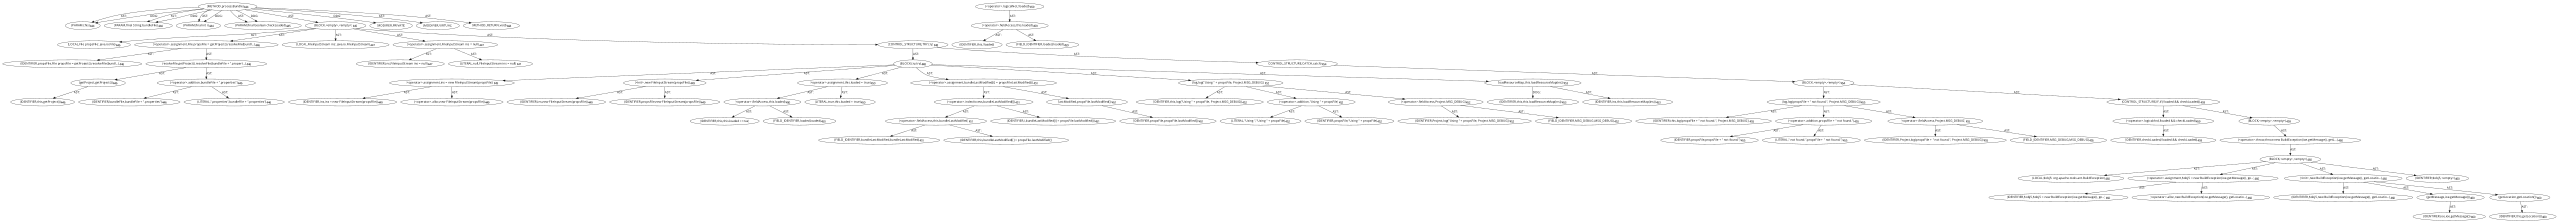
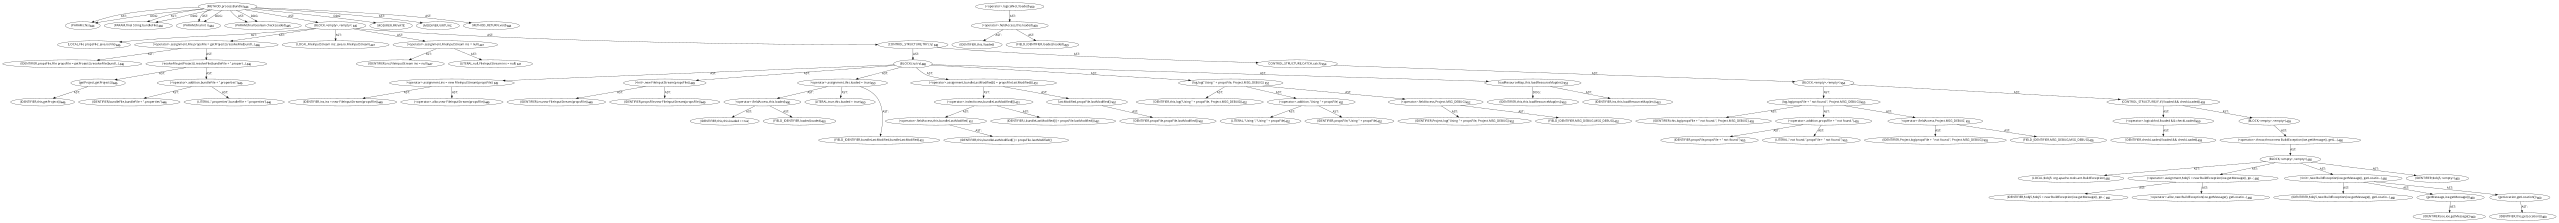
  digraph {
    fontname="Open Sans"
    node [fontname="Open Sans"]
    edge [fontname="Open Sans"]
    n1 [label=<(METHOD,processBundle)<SUB>444</SUB>>]
    n2 [label=<(PARAM,this)<SUB>444</SUB>>]
    n3 [label=<(PARAM,final String bundleFile)<SUB>444</SUB>>]
    n4 [label=<(PARAM,final int i)<SUB>444</SUB>>]
    n5 [label=<(PARAM,final boolean checkLoaded)<SUB>445</SUB>>]
    n6 [label=<(BLOCK,&lt;empty&gt;,&lt;empty&gt;)<SUB>445</SUB>>]
    n7 [label=<(MODIFIER,PRIVATE)>]
    n8 [label=<(MODIFIER,VIRTUAL)>]
    n9 [label=<(METHOD_RETURN,void)<SUB>444</SUB>>]
    n10 [label=<(LOCAL,File propsFile: java.io.File)<SUB>446</SUB>>]
    n11 [label=<(&lt;operator&gt;.assignment,File propsFile = getProject().resolveFile(bundl...)<SUB>446</SUB>>]
    n12 [label=<(LOCAL,FileInputStream ins: java.io.FileInputStream)<SUB>447</SUB>>]
    n13 [label=<(&lt;operator&gt;.assignment,FileInputStream ins = null)<SUB>447</SUB>>]
    n14 [label=<(CONTROL_STRUCTURE,TRY,try)<SUB>448</SUB>>]
    n15 [label=<(IDENTIFIER,propsFile,File propsFile = getProject().resolveFile(bundl...)<SUB>446</SUB>>]
    n16 [label=<(resolveFile,getProject().resolveFile(bundleFile + &quot;.propert...)<SUB>446</SUB>>]
    n17 [label=<(IDENTIFIER,ins,FileInputStream ins = null)<SUB>447</SUB>>]
    n18 [label=<(LITERAL,null,FileInputStream ins = null)<SUB>447</SUB>>]
    n19 [label=<(BLOCK,try,try)<SUB>448</SUB>>]
    n20 [label=<(CONTROL_STRUCTURE,CATCH,catch)<SUB>454</SUB>>]
    n21 [label=<(getProject,getProject())<SUB>446</SUB>>]
    n22 [label=<(&lt;operator&gt;.addition,bundleFile + &quot;.properties&quot;)<SUB>446</SUB>>]
    n23 [label=<(IDENTIFIER,this,getProject())<SUB>446</SUB>>]
    n24 [label=<(IDENTIFIER,bundleFile,bundleFile + &quot;.properties&quot;)<SUB>446</SUB>>]
    n25 [label=<(LITERAL,&quot;.properties&quot;,bundleFile + &quot;.properties&quot;)<SUB>446</SUB>>]
    n26 [label=<(&lt;operator&gt;.assignment,ins = new FileInputStream(propsFile))<SUB>449</SUB>>]
    n27 [label=<(&lt;init&gt;,new FileInputStream(propsFile))<SUB>449</SUB>>]
    n28 [label=<(&lt;operator&gt;.assignment,this.loaded = true)<SUB>450</SUB>>]
    n29 [label=<(&lt;operator&gt;.assignment,bundleLastModified[i] = propsFile.lastModified())<SUB>451</SUB>>]
    n30 [label=<(log,log(&quot;Using &quot; + propsFile, Project.MSG_DEBUG))<SUB>452</SUB>>]
    n31 [label=<(loadResourceMap,this.loadResourceMap(ins))<SUB>453</SUB>>]
    n32 [label=<(BLOCK,&lt;empty&gt;,&lt;empty&gt;)<SUB>454</SUB>>]
    n33 [label=<(IDENTIFIER,ins,ins = new FileInputStream(propsFile))<SUB>449</SUB>>]
    n34 [label=<(&lt;operator&gt;.alloc,new FileInputStream(propsFile))<SUB>449</SUB>>]
    n35 [label=<(IDENTIFIER,ins,new FileInputStream(propsFile))<SUB>449</SUB>>]
    n36 [label=<(IDENTIFIER,propsFile,new FileInputStream(propsFile))<SUB>449</SUB>>]
    n37 [label=<(&lt;operator&gt;.fieldAccess,this.loaded)<SUB>450</SUB>>]
    n38 [label=<(LITERAL,true,this.loaded = true)<SUB>450</SUB>>]
    n39 [label=<(&lt;operator&gt;.indexAccess,bundleLastModified[i])<SUB>451</SUB>>]
    n40 [label=<(lastModified,propsFile.lastModified())<SUB>451</SUB>>]
    n41 [label=<(IDENTIFIER,this,log(&quot;Using &quot; + propsFile, Project.MSG_DEBUG))<SUB>452</SUB>>]
    n42 [label=<(&lt;operator&gt;.addition,&quot;Using &quot; + propsFile)<SUB>452</SUB>>]
    n43 [label=<(&lt;operator&gt;.fieldAccess,Project.MSG_DEBUG)<SUB>452</SUB>>]
    n44 [label=<(IDENTIFIER,this,this.loadResourceMap(ins))<SUB>453</SUB>>]
    n45 [label=<(IDENTIFIER,ins,this.loadResourceMap(ins))<SUB>453</SUB>>]
    n46 [label=<(IDENTIFIER,this,this.loaded = true)>]
    n47 [label=<(FIELD_IDENTIFIER,loaded,loaded)<SUB>450</SUB>>]
    n48 [label=<(&lt;operator&gt;.fieldAccess,this.bundleLastModified)<SUB>451</SUB>>]
    n49 [label=<(IDENTIFIER,i,bundleLastModified[i] = propsFile.lastModified())<SUB>451</SUB>>]
    n50 [label=<(IDENTIFIER,propsFile,propsFile.lastModified())<SUB>451</SUB>>]
    n51 [label=<(IDENTIFIER,this,bundleLastModified[i] = propsFile.lastModified())>]
    n52 [label=<(FIELD_IDENTIFIER,bundleLastModified,bundleLastModified)<SUB>451</SUB>>]
    n53 [label=<(LITERAL,&quot;Using &quot;,&quot;Using &quot; + propsFile)<SUB>452</SUB>>]
    n54 [label=<(IDENTIFIER,propsFile,&quot;Using &quot; + propsFile)<SUB>452</SUB>>]
    n55 [label=<(IDENTIFIER,Project,log(&quot;Using &quot; + propsFile, Project.MSG_DEBUG))<SUB>452</SUB>>]
    n56 [label=<(FIELD_IDENTIFIER,MSG_DEBUG,MSG_DEBUG)<SUB>452</SUB>>]
    n57 [label=<(log,log(propsFile + &quot; not found.&quot;, Project.MSG_DEBUG))<SUB>455</SUB>>]
    n58 [label=<(CONTROL_STRUCTURE,IF,if (!loaded &amp;&amp; checkLoaded))<SUB>459</SUB>>]
    n59 [label=<(IDENTIFIER,this,log(propsFile + &quot; not found.&quot;, Project.MSG_DEBUG))<SUB>455</SUB>>]
    n60 [label=<(&lt;operator&gt;.addition,propsFile + &quot; not found.&quot;)<SUB>455</SUB>>]
    n61 [label=<(&lt;operator&gt;.fieldAccess,Project.MSG_DEBUG)<SUB>455</SUB>>]
    n62 [label=<(&lt;operator&gt;.logicalAnd,!loaded &amp;&amp; checkLoaded)<SUB>459</SUB>>]
    n63 [label=<(BLOCK,&lt;empty&gt;,&lt;empty&gt;)<SUB>459</SUB>>]
    n64 [label=<(IDENTIFIER,propsFile,propsFile + &quot; not found.&quot;)<SUB>455</SUB>>]
    n65 [label=<(LITERAL,&quot; not found.&quot;,propsFile + &quot; not found.&quot;)<SUB>455</SUB>>]
    n66 [label=<(IDENTIFIER,Project,log(propsFile + &quot; not found.&quot;, Project.MSG_DEBUG))<SUB>455</SUB>>]
    n67 [label=<(FIELD_IDENTIFIER,MSG_DEBUG,MSG_DEBUG)<SUB>455</SUB>>]
    n68 [label=<(IDENTIFIER,checkLoaded,!loaded &amp;&amp; checkLoaded)<SUB>459</SUB>>]
    n69 [label=<(&lt;operator&gt;.throw,throw new BuildException(ioe.getMessage(), getL...)<SUB>460</SUB>>]
    n70 [label=<(&lt;operator&gt;.logicalNot,!loaded)<SUB>459</SUB>>]
    n71 [label=<(&lt;operator&gt;.fieldAccess,this.loaded)<SUB>459</SUB>>]
    n72 [label=<(IDENTIFIER,this,!loaded)>]
    n73 [label=<(FIELD_IDENTIFIER,loaded,loaded)<SUB>459</SUB>>]
    n74 [label=<(BLOCK,&lt;empty&gt;,&lt;empty&gt;)<SUB>460</SUB>>]
    n75 [label=<(LOCAL,$obj5: org.apache.tools.ant.BuildException)<SUB>460</SUB>>]
    n76 [label=<(&lt;operator&gt;.assignment,$obj5 = new BuildException(ioe.getMessage(), ge...)<SUB>460</SUB>>]
    n77 [label=<(&lt;init&gt;,new BuildException(ioe.getMessage(), getLocatio...)<SUB>460</SUB>>]
    n78 [label=<(IDENTIFIER,$obj5,&lt;empty&gt;)<SUB>460</SUB>>]
    n79 [label=<(IDENTIFIER,$obj5,$obj5 = new BuildException(ioe.getMessage(), ge...)<SUB>460</SUB>>]
    n80 [label=<(&lt;operator&gt;.alloc,new BuildException(ioe.getMessage(), getLocatio...)<SUB>460</SUB>>]
    n81 [label=<(IDENTIFIER,$obj5,new BuildException(ioe.getMessage(), getLocatio...)<SUB>460</SUB>>]
    n82 [label=<(getMessage,ioe.getMessage())<SUB>460</SUB>>]
    n83 [label=<(getLocation,getLocation())<SUB>460</SUB>>]
    n84 [label=<(IDENTIFIER,ioe,ioe.getMessage())<SUB>460</SUB>>]
    n85 [label=<(IDENTIFIER,this,getLocation())<SUB>460</SUB>>]
    n1 -> n2 [label="AST: "]
    n1 -> n2 [label="DDG: "]
    n1 -> n3 [label="AST: "]
    n1 -> n3 [label="DDG: "]
    n1 -> n4 [label="AST: "]
    n1 -> n4 [label="DDG: "]
    n1 -> n5 [label="AST: "]
    n1 -> n5 [label="DDG: "]
    n1 -> n6 [label="AST: "]
    n1 -> n7 [label="DDG: "]
    n1 -> n8 [label="AST: "]
    n1 -> n9 [label="AST: "]
    n6 -> n10 [label="AST: "]
    n6 -> n11 [label="AST: "]
    n6 -> n12 [label="AST: "]
    n6 -> n13 [label="AST: "]
    n6 -> n14 [label="AST: "]
    n11 -> n15 [label="AST: "]
    n11 -> n16 [label="AST: "]
    n13 -> n17 [label="AST: "]
    n13 -> n18 [label="AST: "]
    n14 -> n19 [label="AST: "]
    n14 -> n20 [label="AST: "]
    n16 -> n21 [label="AST: "]
    n16 -> n22 [label="AST: "]
    n19 -> n26 [label="AST: "]
    n19 -> n27 [label="AST: "]
    n19 -> n28 [label="AST: "]
    n19 -> n29 [label="AST: "]
    n19 -> n30 [label="AST: "]
    n19 -> n31 [label="AST: "]
    n20 -> n32 [label="AST: "]
    n21 -> n23 [label="AST: "]
    n22 -> n24 [label="AST: "]
    n22 -> n25 [label="AST: "]
    n26 -> n33 [label="AST: "]
    n26 -> n34 [label="AST: "]
    n27 -> n35 [label="AST: "]
    n27 -> n36 [label="AST: "]
    n28 -> n37 [label="AST: "]
    n28 -> n38 [label="AST: "]
    n29 -> n39 [label="AST: "]
    n29 -> n40 [label="AST: "]
    n30 -> n41 [label="AST: "]
    n30 -> n42 [label="AST: "]
    n30 -> n43 [label="AST: "]
    n31 -> n44 [label="DDG: "]
    n31 -> n45 [label="AST: "]
    n32 -> n57 [label="AST: "]
    n32 -> n58 [label="AST: "]
    n37 -> n46 [label="AST: "]
    n37 -> n47 [label="AST: "]
    n39 -> n48 [label="AST: "]
    n39 -> n49 [label="AST: "]
    n40 -> n50 [label="AST: "]
    n42 -> n53 [label="AST: "]
    n42 -> n54 [label="AST: "]
    n43 -> n55 [label="AST: "]
    n43 -> n56 [label="AST: "]
    n48 -> n51 [label="AST: "]
-   n48 -> n52 [label="AST: "]
+   n28 -> n52 [label="AST: "]
    n57 -> n59 [label="AST: "]
    n57 -> n60 [label="AST: "]
    n57 -> n61 [label="AST: "]
    n58 -> n62 [label="AST: "]
    n58 -> n63 [label="AST: "]
    n60 -> n64 [label="AST: "]
    n60 -> n65 [label="AST: "]
    n61 -> n66 [label="AST: "]
    n61 -> n67 [label="AST: "]
    n62 -> n68 [label="AST: "]
    n63 -> n69 [label="AST: "]
    n69 -> n74 [label="AST: "]
    n70 -> n71 [label="AST: "]
    n71 -> n72 [label="AST: "]
    n71 -> n73 [label="AST: "]
    n74 -> n75 [label="AST: "]
    n74 -> n76 [label="AST: "]
    n74 -> n77 [label="AST: "]
    n74 -> n78 [label="AST: "]
    n76 -> n79 [label="AST: "]
    n76 -> n80 [label="AST: "]
    n77 -> n81 [label="AST: "]
    n77 -> n82 [label="AST: "]
    n77 -> n83 [label="AST: "]
    n82 -> n84 [label="AST: "]
    n83 -> n85 [label="AST: "]
  }
